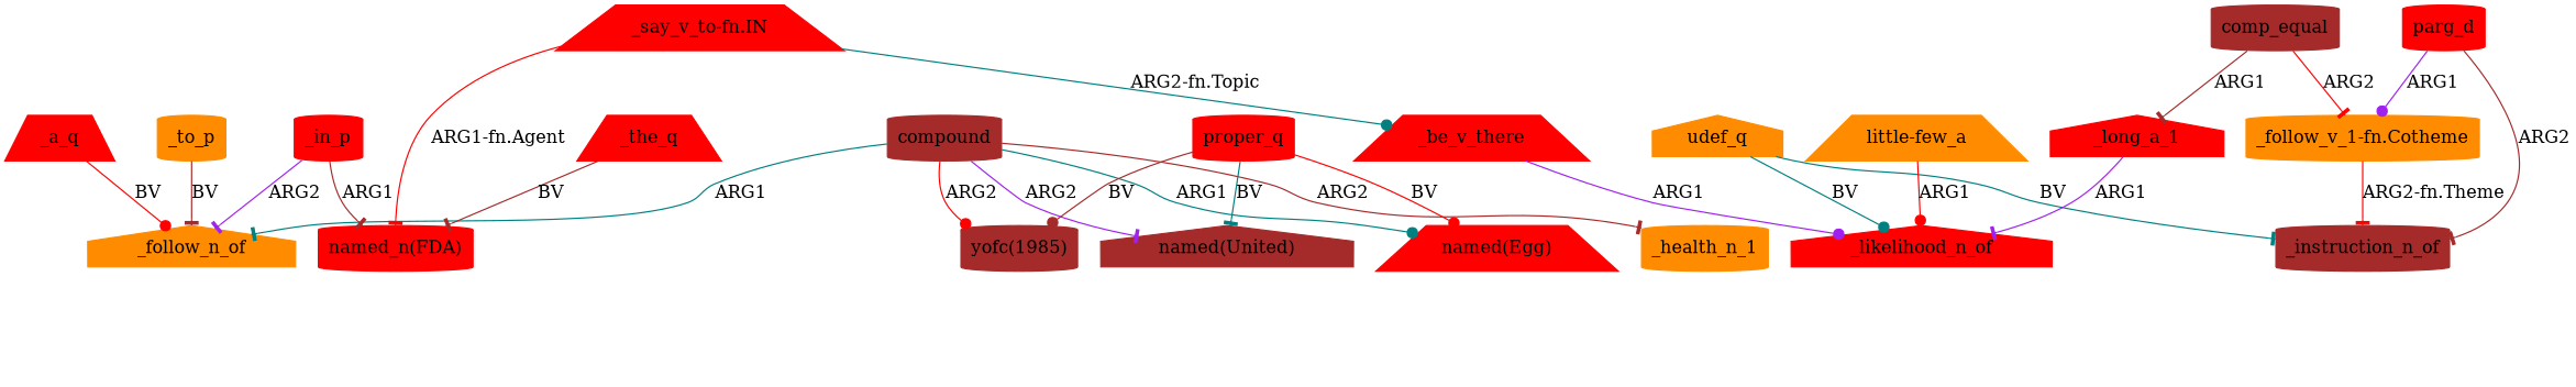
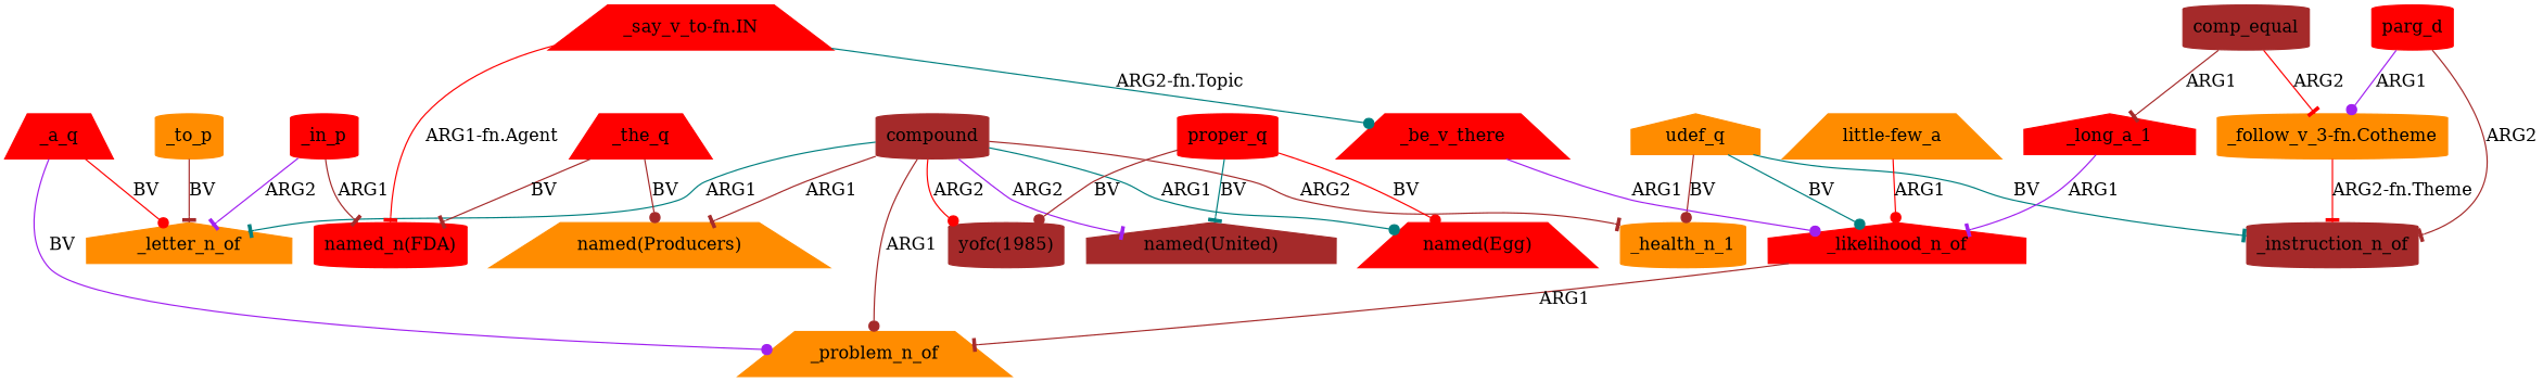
  digraph {
    node [color=red shape=cylinder style=filled]
    edge [arrowhead=tee color=brown]
    _to_p [color=darkorange]
-   _letter_n_of [color=darkorange shape=house label=_follow_n_of]
+   _letter_n_of [color=darkorange shape=house]
+   "named(Producers)" [color=darkorange shape=trapezium]
    compound [color=brown]
    "named(Egg)" [shape=trapezium]
+   _problem_n_of [color=darkorange shape=trapezium]
    _health_n_1 [color=darkorange]
    "named(United)" [color=brown shape=house]
    "yofc(1985)" [color=brown]
    udef_q [color=darkorange shape=house]
    _likelihood_n_of [shape=house]
    _instruction_n_of [color=brown]
    _the_q [shape=trapezium]
    "named_n(FDA)"
    "_say_v_to-fn.IN" [shape=trapezium]
    _be_v_there [shape=trapezium]
-   "_follow_v_1-fn.Cotheme" [color=darkorange]
+   "_follow_v_1-fn.Cotheme" [color=darkorange label="_follow_v_3-fn.Cotheme"]
    parg_d
    proper_q
    comp_equal [color=brown]
    _long_a_1 [shape=house]
    "little-few_a" [color=darkorange shape=trapezium]
    _a_q [shape=trapezium]
    _in_p
    _to_p -> _letter_n_of [label=BV]
    compound -> _letter_n_of [color=teal label=ARG1]
+   compound -> "named(Producers)" [label=ARG1]
    compound -> "named(Egg)" [arrowhead=dot color=teal label=ARG1]
+   compound -> _problem_n_of [arrowhead=dot label=ARG1]
    compound -> _health_n_1 [label=ARG2]
    compound -> "named(United)" [color=purple label=ARG2]
    compound -> "yofc(1985)" [arrowhead=dot color=red label=ARG2]
+   udef_q -> _health_n_1 [arrowhead=dot label=BV]
    udef_q -> _likelihood_n_of [arrowhead=dot color=teal label=BV]
    udef_q -> _instruction_n_of [color=teal label=BV]
+   _likelihood_n_of -> _problem_n_of [label=ARG1]
+   _the_q -> "named(Producers)" [arrowhead=dot label=BV]
    _the_q -> "named_n(FDA)" [label=BV]
    "_say_v_to-fn.IN" -> "named_n(FDA)" [color=red label="ARG1-fn.Agent"]
    "_say_v_to-fn.IN" -> _be_v_there [arrowhead=dot color=teal label="ARG2-fn.Topic"]
    _be_v_there -> _likelihood_n_of [arrowhead=dot color=purple label=ARG1]
    "_follow_v_1-fn.Cotheme" -> _instruction_n_of [color=red label="ARG2-fn.Theme"]
    parg_d -> _instruction_n_of [label=ARG2]
    parg_d -> "_follow_v_1-fn.Cotheme" [arrowhead=dot color=purple label=ARG1]
    proper_q -> "named(Egg)" [arrowhead=dot color=red label=BV]
    proper_q -> "named(United)" [color=teal label=BV]
    proper_q -> "yofc(1985)" [arrowhead=dot label=BV]
    comp_equal -> "_follow_v_1-fn.Cotheme" [color=red label=ARG2]
    comp_equal -> _long_a_1 [label=ARG1]
    _long_a_1 -> _likelihood_n_of [color=purple label=ARG1]
    "little-few_a" -> _likelihood_n_of [arrowhead=dot color=red label=ARG1]
    _a_q -> _letter_n_of [arrowhead=dot color=red label=BV]
+   _a_q -> _problem_n_of [arrowhead=dot color=purple label=BV]
    _in_p -> _letter_n_of [color=purple label=ARG2]
    _in_p -> "named_n(FDA)" [label=ARG1]
  }
